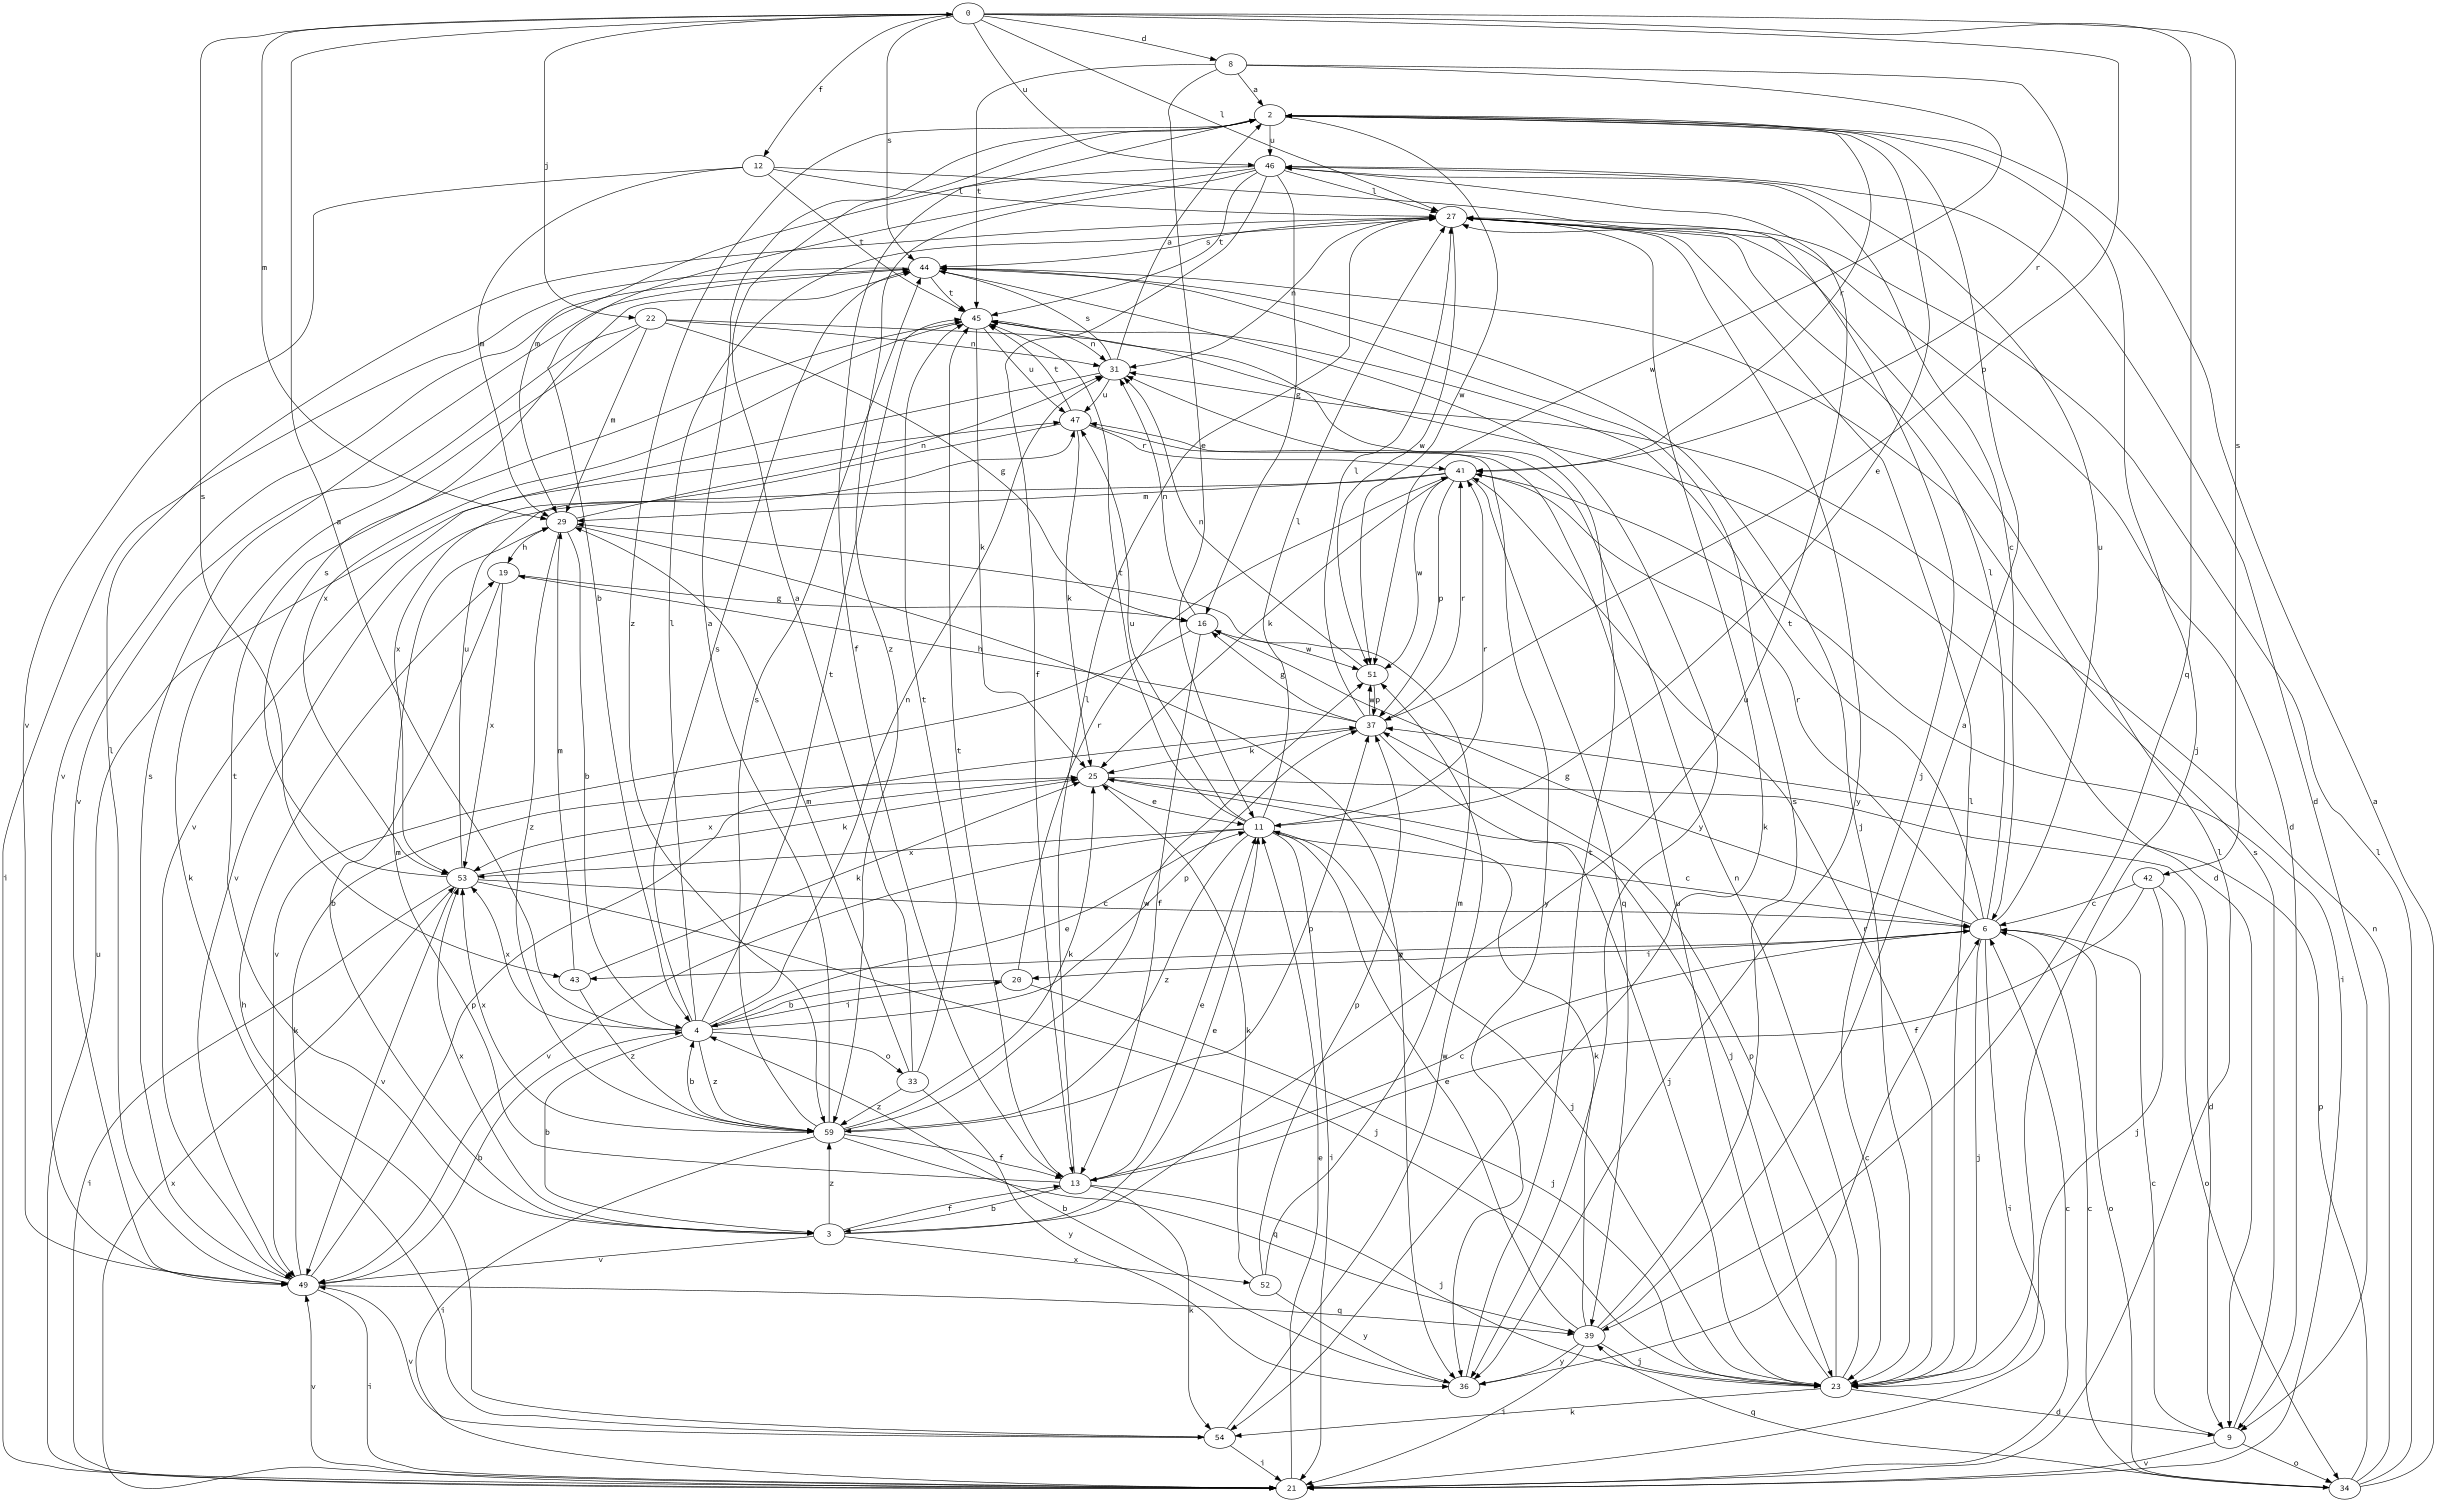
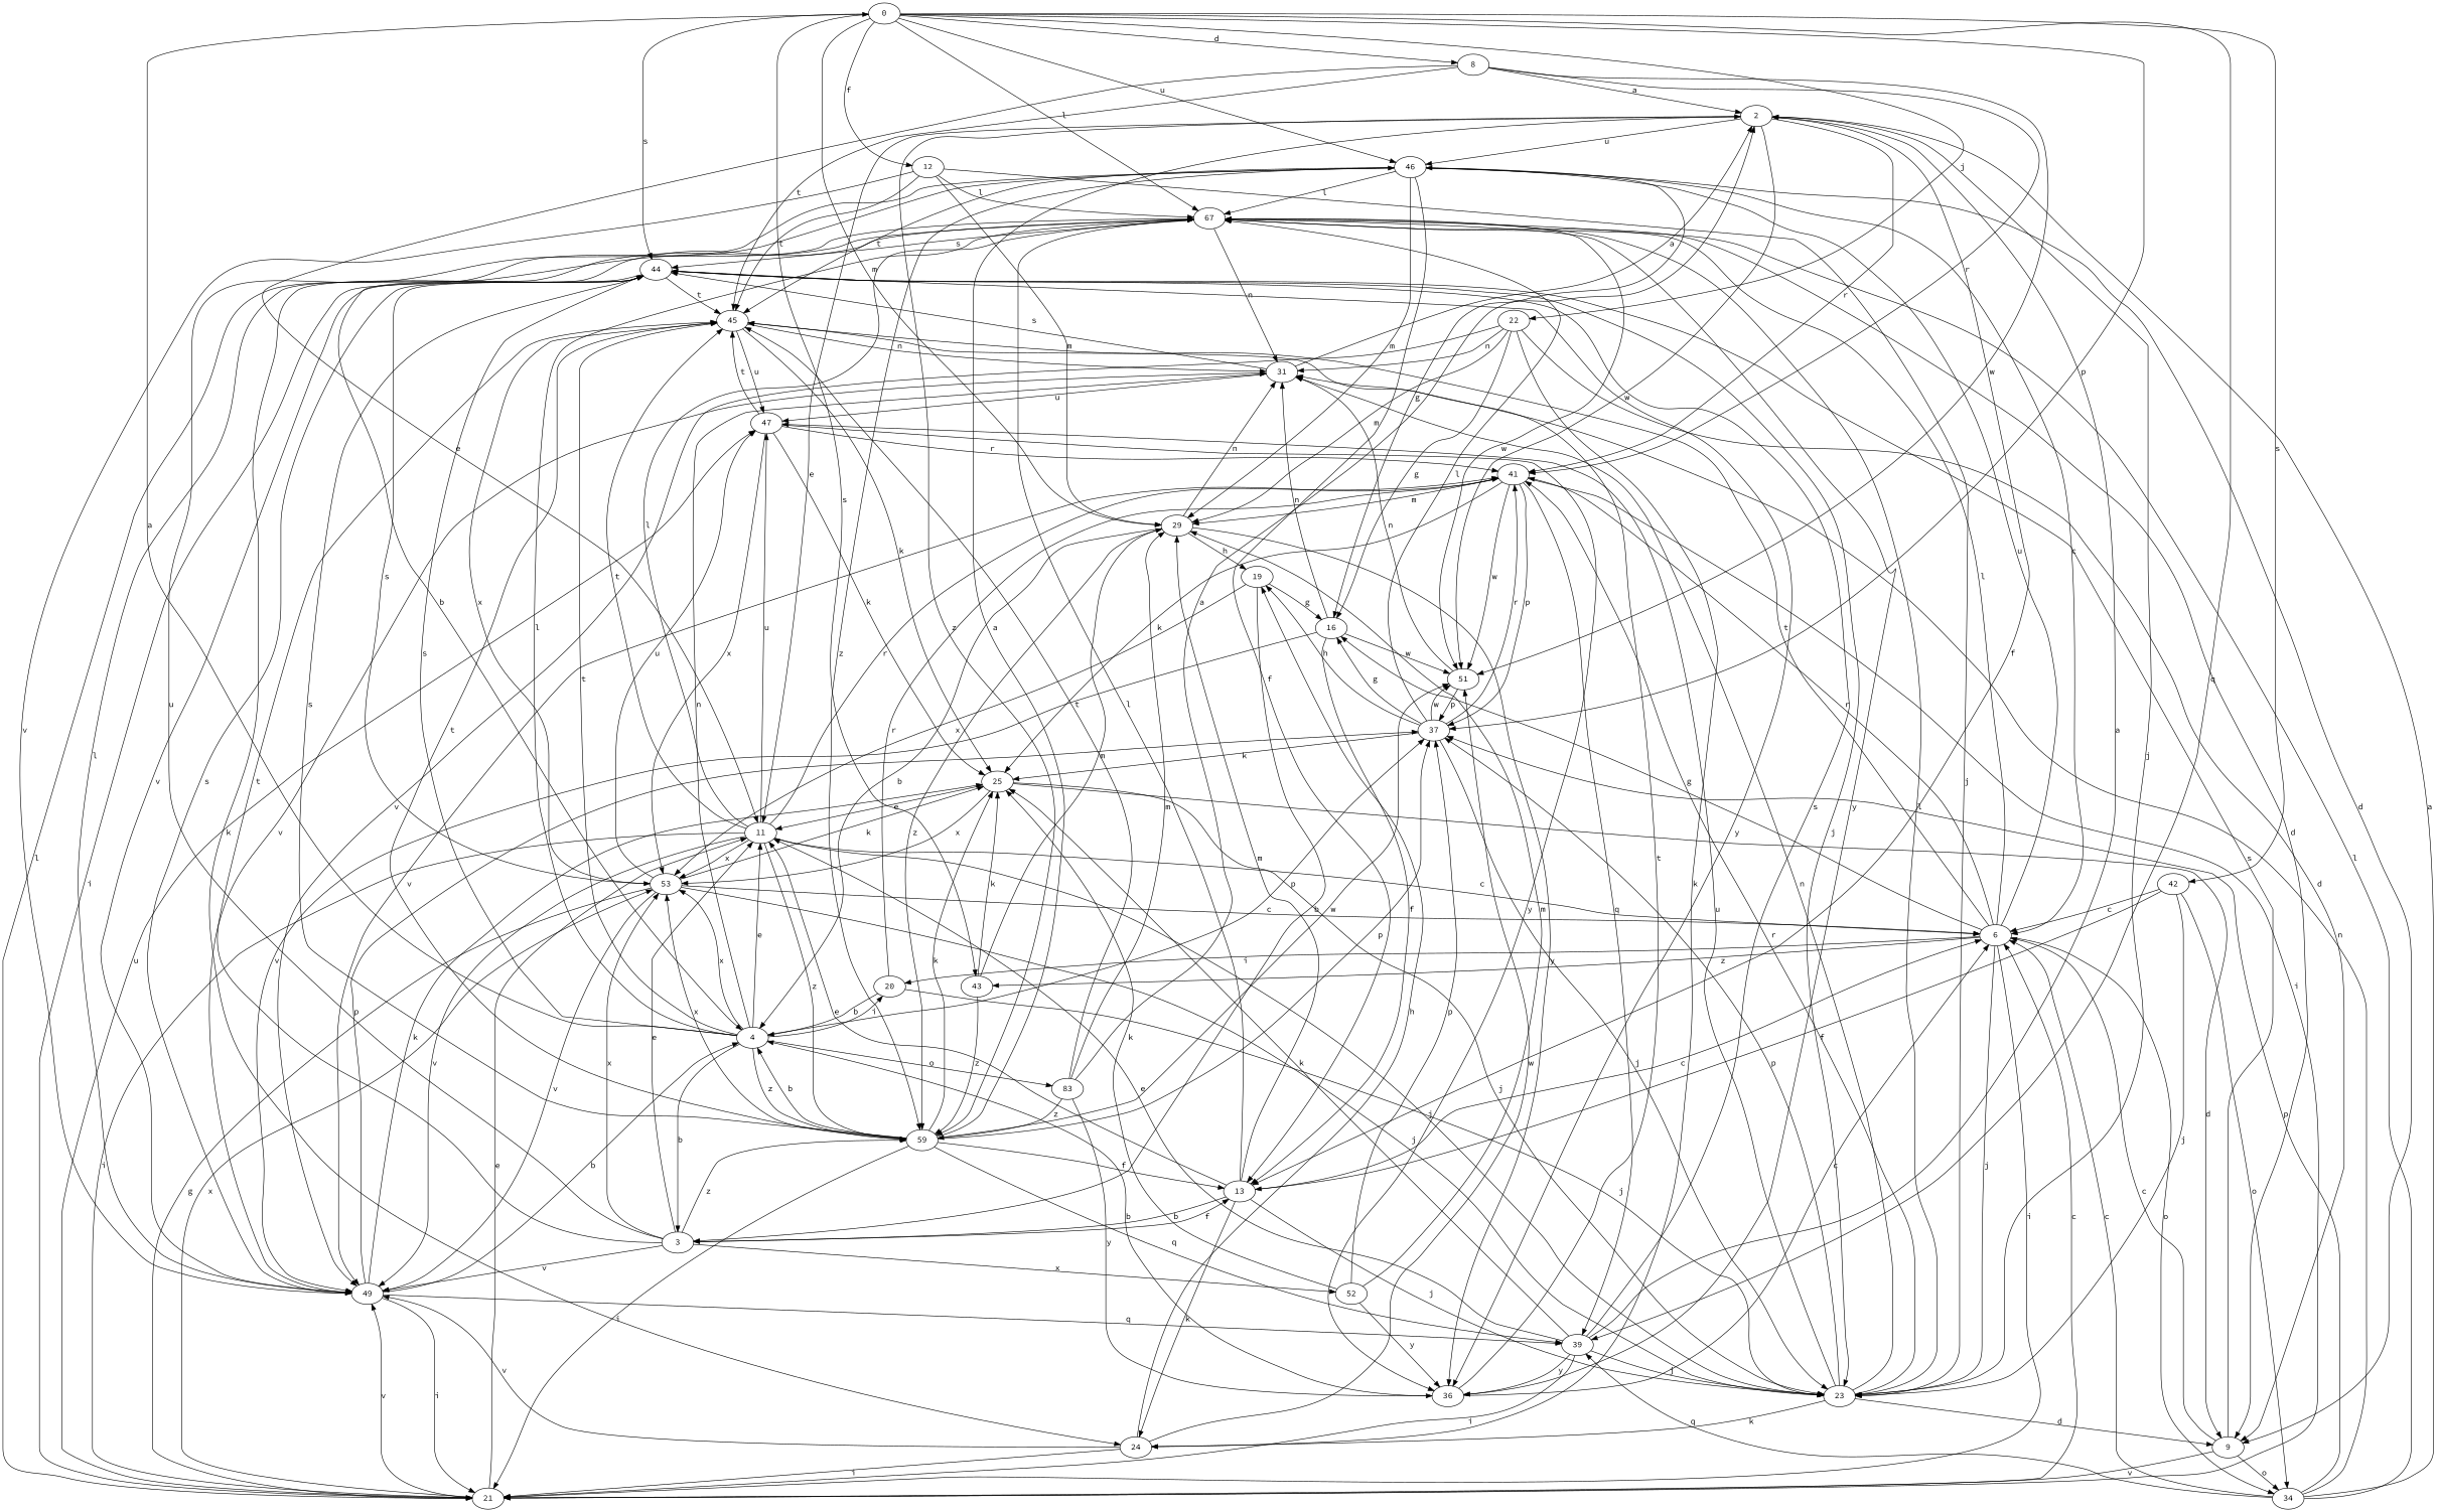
  strict digraph {
    fontname="Source Code Pro"
    node [fontname="Source Code Pro"]
    edge [fontname="Source Code Pro"]
    0
    8
    12
    22
-   27
+   27 [label=67]
    29
    37
    39
    42
    43
    44
    46
    2
    11
    41
    51
    45
    23
    49
    31
    16
    9
-   24 [label=54]
+   24
    n24 [label=36]
    59
    4
    19
    25
    21
    13
    6
    34
    53
    47
    3
    52
    20
-   33
+   33 [label=83]
    0 -> 8 [label=d]
    0 -> 12 [label=f]
    0 -> 22 [label=j]
    0 -> 27 [label=l]
    0 -> 29 [label=m]
    0 -> 37 [label=p]
    0 -> 39 [label=q]
    0 -> 42 [label=s]
    0 -> 43 [label=s]
    0 -> 44 [label=s]
    0 -> 46 [label=u]
    8 -> 2 [label=a]
    8 -> 11 [label=e]
    8 -> 41 [label=r]
    8 -> 51 [label=w]
    8 -> 45 [label=t]
    12 -> 27 [label=l]
    12 -> 29 [label=m]
    12 -> 45 [label=t]
    12 -> 23 [label=j]
    12 -> 49 [label=v]
    22 -> 29 [label=m]
    22 -> 49 [label=v]
    22 -> 31 [label=n]
    22 -> 16 [label=g]
    22 -> 9 [label=d]
    22 -> 24 [label=k]
    27 -> 44 [label=s]
    27 -> 51 [label=w]
    27 -> 31 [label=n]
    27 -> 9 [label=d]
    27 -> 24 [label=k]
    27 -> n24 [label=y]
    29 -> 31 [label=n]
    29 -> n24 [label=y]
    29 -> 59 [label=z]
    29 -> 4 [label=b]
    29 -> 19 [label=h]
    37 -> 27 [label=l]
    37 -> 41 [label=r]
    37 -> 51 [label=w]
    37 -> 23 [label=j]
    37 -> 16 [label=g]
    37 -> 19 [label=h]
    37 -> 25 [label=k]
    39 -> 44 [label=s]
    39 -> 2 [label=a]
    39 -> 11 [label=e]
    39 -> 23 [label=j]
    39 -> n24 [label=y]
    39 -> 25 [label=k]
    39 -> 21 [label=i]
    42 -> 23 [label=j]
    42 -> 13 [label=f]
    42 -> 6 [label=c]
    42 -> 34 [label=o]
    43 -> 29 [label=m]
    43 -> 59 [label=z]
    43 -> 25 [label=k]
    44 -> 45 [label=t]
    44 -> 23 [label=j]
    44 -> 49 [label=v]
    44 -> n24 [label=y]
    44 -> 21 [label=i]
    46 -> 27 [label=l]
    46 -> 29 [label=m]
    46 -> 45 [label=t]
    46 -> 16 [label=g]
    46 -> 9 [label=d]
    46 -> 59 [label=z]
    46 -> 4 [label=b]
    46 -> 13 [label=f]
    46 -> 6 [label=c]
    2 -> 46 [label=u]
    2 -> 11 [label=e]
    2 -> 41 [label=r]
    2 -> 51 [label=w]
    2 -> 23 [label=j]
    2 -> 59 [label=z]
    2 -> 13 [label=f]
    11 -> 27 [label=l]
    11 -> 41 [label=r]
    11 -> 45 [label=t]
    11 -> 23 [label=j]
    11 -> 49 [label=v]
    11 -> 59 [label=z]
    11 -> 21 [label=i]
    11 -> 6 [label=c]
    11 -> 53 [label=x]
    11 -> 47 [label=u]
    41 -> 29 [label=m]
    41 -> 37 [label=p]
    41 -> 39 [label=q]
    41 -> 51 [label=w]
    41 -> 49 [label=v]
    41 -> 25 [label=k]
    41 -> 21 [label=i]
    51 -> 37 [label=p]
    51 -> 31 [label=n]
    45 -> 31 [label=n]
    45 -> 25 [label=k]
    45 -> 53 [label=x]
    45 -> 47 [label=u]
    23 -> 27 [label=l]
    23 -> 37 [label=p]
    23 -> 41 [label=r]
    23 -> 31 [label=n]
    23 -> 9 [label=d]
    23 -> 24 [label=k]
    23 -> 47 [label=u]
    49 -> 27 [label=l]
    49 -> 37 [label=p]
    49 -> 39 [label=q]
    49 -> 44 [label=s]
    49 -> 4 [label=b]
    49 -> 25 [label=k]
    49 -> 21 [label=i]
    31 -> 44 [label=s]
    31 -> 2 [label=a]
    31 -> 49 [label=v]
    31 -> 47 [label=u]
    16 -> 51 [label=w]
    16 -> 49 [label=v]
    16 -> 31 [label=n]
    16 -> 13 [label=f]
    9 -> 44 [label=s]
    9 -> 21 [label=v]
    9 -> 6 [label=c]
    9 -> 34 [label=o]
    24 -> 51 [label=w]
    24 -> 49 [label=v]
    24 -> 19 [label=h]
    24 -> 21 [label=i]
    n24 -> 45 [label=t]
    n24 -> 4 [label=b]
    n24 -> 6 [label=c]
    59 -> 37 [label=p]
    59 -> 39 [label=q]
    59 -> 44 [label=s]
    59 -> 2 [label=a]
    59 -> 51 [label=w]
-   13 -> 45 [label=t]
+   59 -> 45 [label=t]
    59 -> 4 [label=b]
    59 -> 25 [label=k]
    59 -> 21 [label=i]
    59 -> 13 [label=f]
    59 -> 53 [label=x]
    4 -> 0 [label=a]
    4 -> 27 [label=l]
    4 -> 37 [label=p]
    4 -> 44 [label=s]
    4 -> 11 [label=e]
    4 -> 45 [label=t]
    4 -> 31 [label=n]
    4 -> 59 [label=z]
    4 -> 53 [label=x]
    4 -> 3 [label=b]
    4 -> 20 [label=i]
    4 -> 33 [label=o]
    19 -> 16 [label=g]
    19 -> 53 [label=x]
    19 -> 3 [label=b]
    25 -> 11 [label=e]
    25 -> 23 [label=j]
    25 -> 9 [label=d]
    25 -> 53 [label=x]
    21 -> 27 [label=l]
    21 -> 11 [label=e]
    21 -> 49 [label=v]
    21 -> 6 [label=c]
    21 -> 53 [label=x]
    21 -> 47 [label=u]
    13 -> 27 [label=l]
    13 -> 29 [label=m]
    13 -> 11 [label=e]
    13 -> 23 [label=j]
    13 -> 24 [label=k]
    13 -> 6 [label=c]
    13 -> 3 [label=b]
    6 -> 27 [label=l]
    6 -> 43 [label=z]
    6 -> 46 [label=u]
    6 -> 41 [label=r]
    6 -> 45 [label=t]
    6 -> 23 [label=j]
    6 -> 16 [label=g]
    6 -> 21 [label=i]
    6 -> 34 [label=o]
    6 -> 20 [label=i]
    34 -> 27 [label=l]
    34 -> 37 [label=p]
    34 -> 39 [label=q]
    34 -> 2 [label=a]
    34 -> 31 [label=n]
    34 -> 6 [label=c]
    53 -> 44 [label=s]
    53 -> 23 [label=j]
    53 -> 49 [label=v]
    53 -> 25 [label=k]
-   53 -> 21 [label=i]
+   53 -> 21 [label=g]
    53 -> 6 [label=c]
    53 -> 47 [label=u]
    47 -> 41 [label=r]
    47 -> 45 [label=t]
    47 -> n24 [label=y]
    47 -> 25 [label=k]
    47 -> 53 [label=x]
    3 -> 46 [label=u]
    3 -> 11 [label=e]
    3 -> 45 [label=t]
    3 -> 49 [label=v]
    3 -> 59 [label=z]
    3 -> 13 [label=f]
    3 -> 53 [label=x]
    3 -> 52 [label=x]
    52 -> 29 [label=m]
    52 -> 37 [label=p]
    52 -> n24 [label=y]
    52 -> 25 [label=k]
    20 -> 41 [label=r]
    20 -> 23 [label=j]
    20 -> 4 [label=b]
    33 -> 29 [label=m]
    33 -> 2 [label=a]
    33 -> 45 [label=t]
    33 -> n24 [label=y]
    33 -> 59 [label=z]
  }
